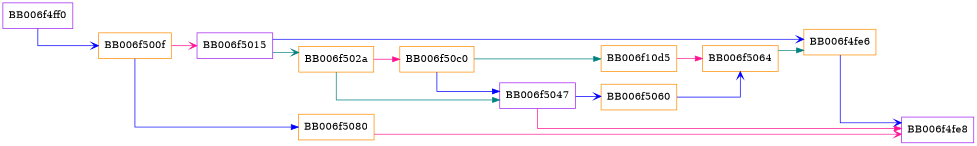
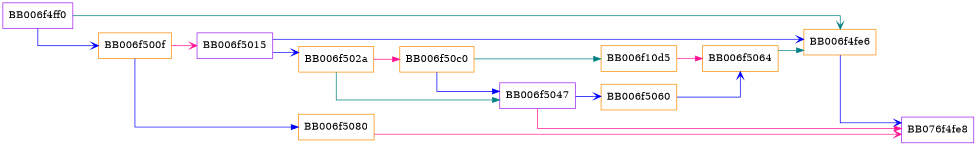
  digraph {
    rankdir=LR
    splines=ortho
    node [color=darkorange shape=box]
    edge [arrowhead=vee color=blue]
    BB006f4ff0 [color=purple]
    BB006f4fe6
    BB006f500f
-   BB006f4fe8 [color=purple]
+   BB006f4fe8 [color=purple label=BB076f4fe8]
    BB006f5080
    BB006f5015 [color=purple]
    BB006f502a
    BB006f50c0
    BB006f5047 [color=purple]
    n10 [label=BB006f10d5]
    BB006f5060
    BB006f5064
+   BB006f4ff0 -> BB006f4fe6 [color=teal]
    BB006f4ff0 -> BB006f500f
    BB006f4fe6 -> BB006f4fe8
    BB006f500f -> BB006f5080 [arrowhead=normal]
    BB006f500f -> BB006f5015 [color=deeppink]
    BB006f5080 -> BB006f4fe8 [color=deeppink]
    BB006f5015 -> BB006f4fe6
-   BB006f5015 -> BB006f502a [color=teal]
+   BB006f5015 -> BB006f502a
    BB006f502a -> BB006f50c0 [arrowhead=normal color=deeppink]
    BB006f502a -> BB006f5047 [arrowhead=normal color=teal]
    BB006f50c0 -> BB006f5047 [arrowhead=normal]
    BB006f50c0 -> n10 [arrowhead=normal color=teal]
    BB006f5047 -> BB006f4fe8 [arrowhead=normal color=deeppink]
    BB006f5047 -> BB006f5060
    n10 -> BB006f5064 [arrowhead=normal color=deeppink]
    BB006f5060 -> BB006f5064
    BB006f5064 -> BB006f4fe6 [arrowhead=normal color=teal]
  }
